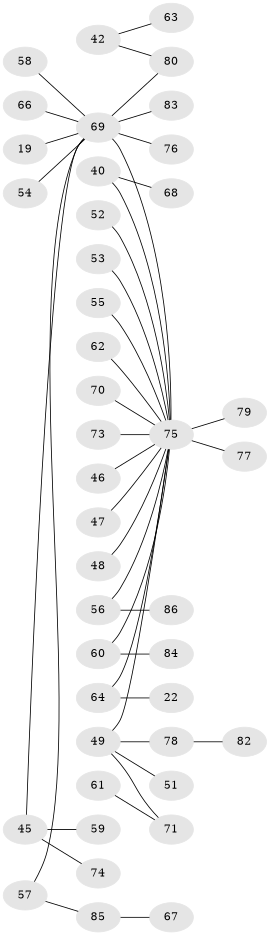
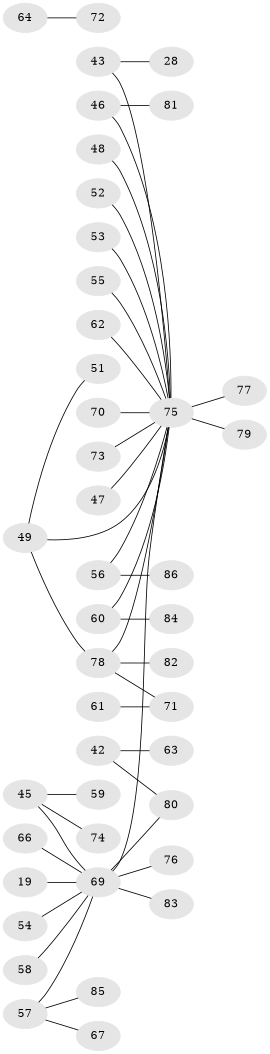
  graph {
    rankdir=LR
    node [color=gray90 style=filled]
    69 [super="+3+65+35"]
    80 [super="+41"]
    75 [super="+20+33+8+11+17+19+23+24+28+31+26+27"]
    76
    83
    n6 [label=19]
    42
    63
-   43 [label=40]
-   68
+   43
+   68 [label=28]
    77
    79
    45 [super="+44+40+9"]
    59
    74
    46
+   81
    47
    48 [super="+30"]
    49 [super="+36+37"]
    51 [super="+15"]
    71 [super="+22+34+50"]
    78
    82
    52
    53
    54
    55
    56
    86
    57
    85
    67
    58 [super="+25"]
    60
    84
    61
    62
    64
-   72 [label=22]
+   72
    66
    70
    73
    69 -- 80
    69 -- 75
    69 -- 76
    69 -- 83
    75 -- 77
    75 -- 79
    n6 -- 69
    42 -- 80
    42 -- 63
    43 -- 75
    43 -- 68
    45 -- 69
    45 -- 59
    45 -- 74
    46 -- 75
+   46 -- 81
    47 -- 75
    48 -- 75
    49 -- 75
    49 -- 51
-   49 -- 71
+   78 -- 71
    49 -- 78
    78 -- 82
    52 -- 75
    53 -- 75
    54 -- 69
    55 -- 75
    56 -- 75
    56 -- 86
    57 -- 69
    57 -- 85
-   85 -- 67
+   57 -- 67
    58 -- 69
    60 -- 75
    60 -- 84
    61 -- 71
    62 -- 75
-   64 -- 75
+   78 -- 75
    64 -- 72
    66 -- 69
    70 -- 75
    73 -- 75
  }
